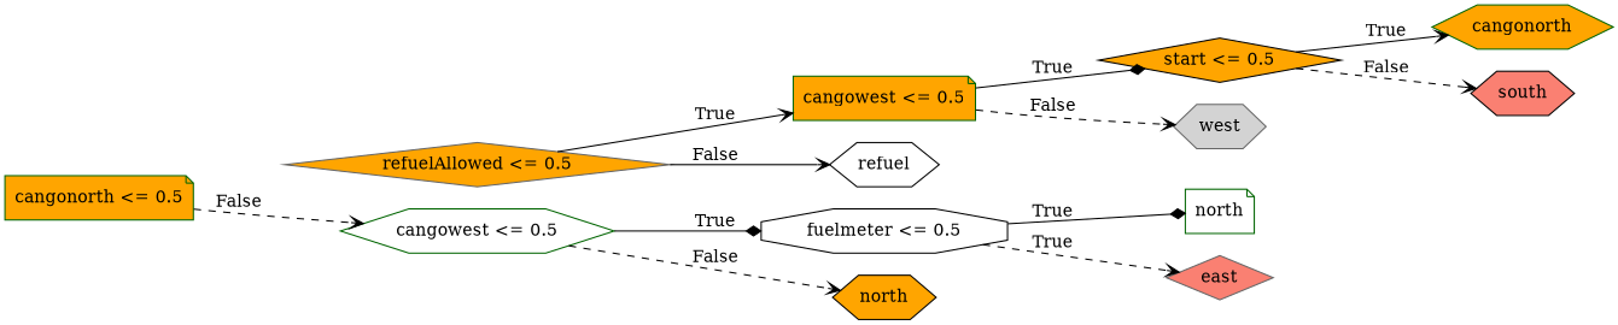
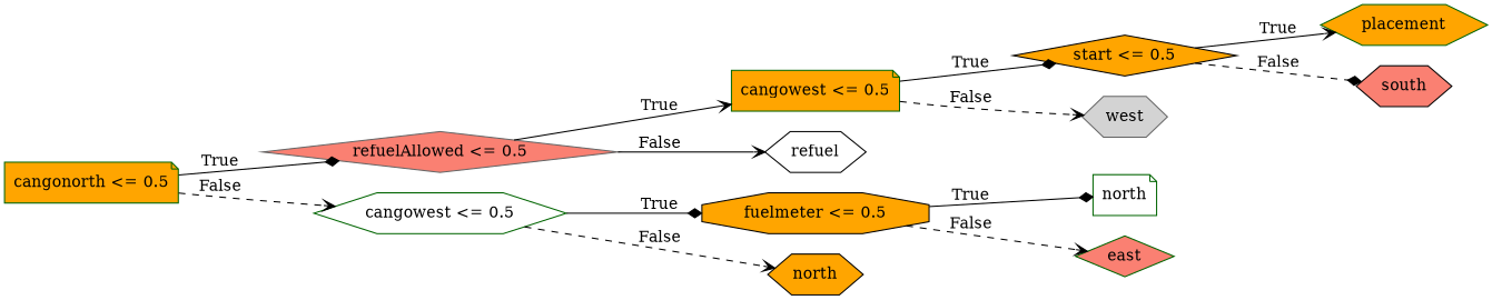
  digraph {
    rankdir=LR
    node [color=darkgreen fillcolor=orange shape=hexagon style=filled]
    edge [arrowhead=vee]
    n1 [label="cangonorth <= 0.5" shape=note]
-   n2 [color=gray40 label="refuelAllowed <= 0.5" shape=diamond]
+   n2 [color=gray40 fillcolor=salmon label="refuelAllowed <= 0.5" shape=diamond]
    n3 [fillcolor=white label="cangowest <= 0.5"]
    n4 [label="cangowest <= 0.5" shape=note]
    n5 [color=black fillcolor=white label=refuel]
-   n6 [color=black fillcolor=white label="fuelmeter <= 0.5" shape=octagon]
+   n6 [color=black label="fuelmeter <= 0.5" shape=octagon]
    n7 [color=black label=north]
    n8 [color=black label="start <= 0.5" shape=diamond]
    n9 [color=gray40 fillcolor=lightgrey label=west]
-   n10 [label=cangonorth]
+   n10 [label=placement]
    n11 [color=black fillcolor=salmon label=south]
    n12 [fillcolor=white label=north shape=note]
-   n13 [color=gray40 fillcolor=salmon label=east shape=diamond]
+   n13 [fillcolor=salmon label=east shape=diamond]
+   n1 -> n2 [arrowhead=diamond label=True]
    n1 -> n3 [label=False style=dashed]
    n2 -> n4 [label=True]
    n2 -> n5 [label=False style=solid]
    n3 -> n6 [arrowhead=diamond label=True]
    n3 -> n7 [label=False style=dashed]
    n4 -> n8 [arrowhead=diamond label=True]
    n4 -> n9 [label=False style=dashed]
    n6 -> n12 [arrowhead=diamond label=True]
-   n6 -> n13 [label=True style=dashed]
+   n6 -> n13 [label=False style=dashed]
    n8 -> n10 [label=True]
-   n8 -> n11 [label=False style=dashed]
+   n8 -> n11 [arrowhead=diamond label=False style=dashed]
  }
